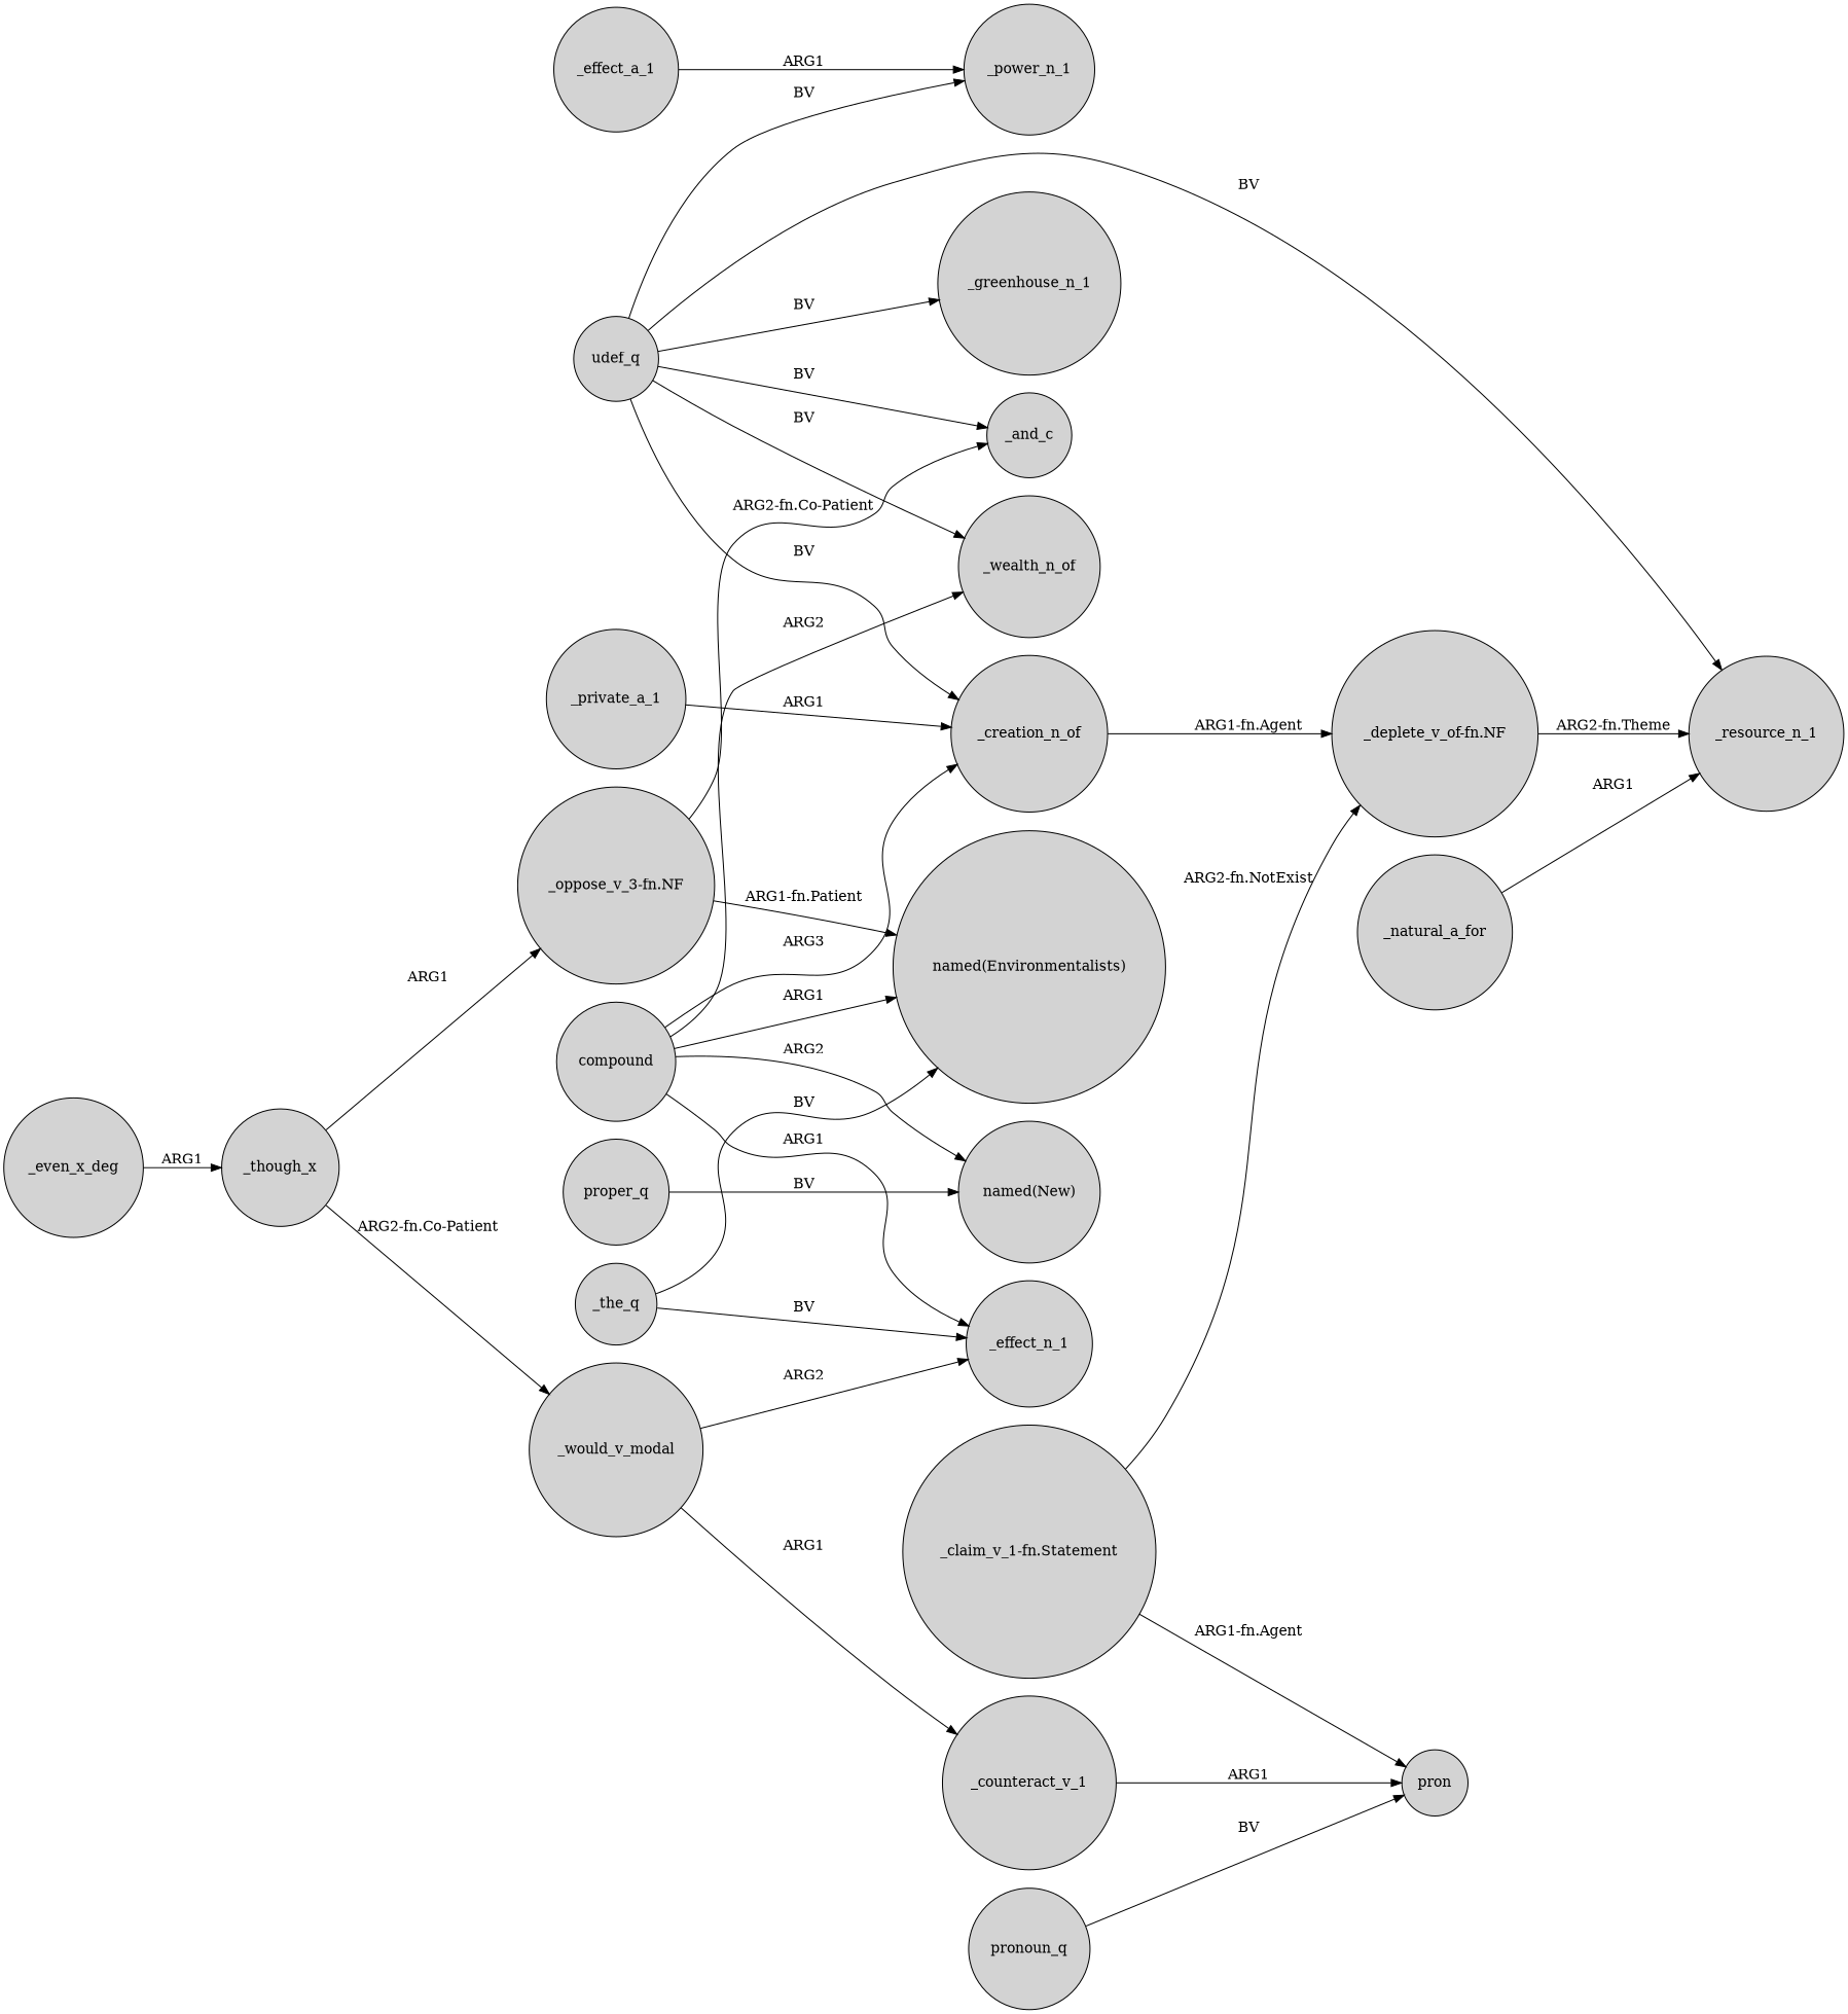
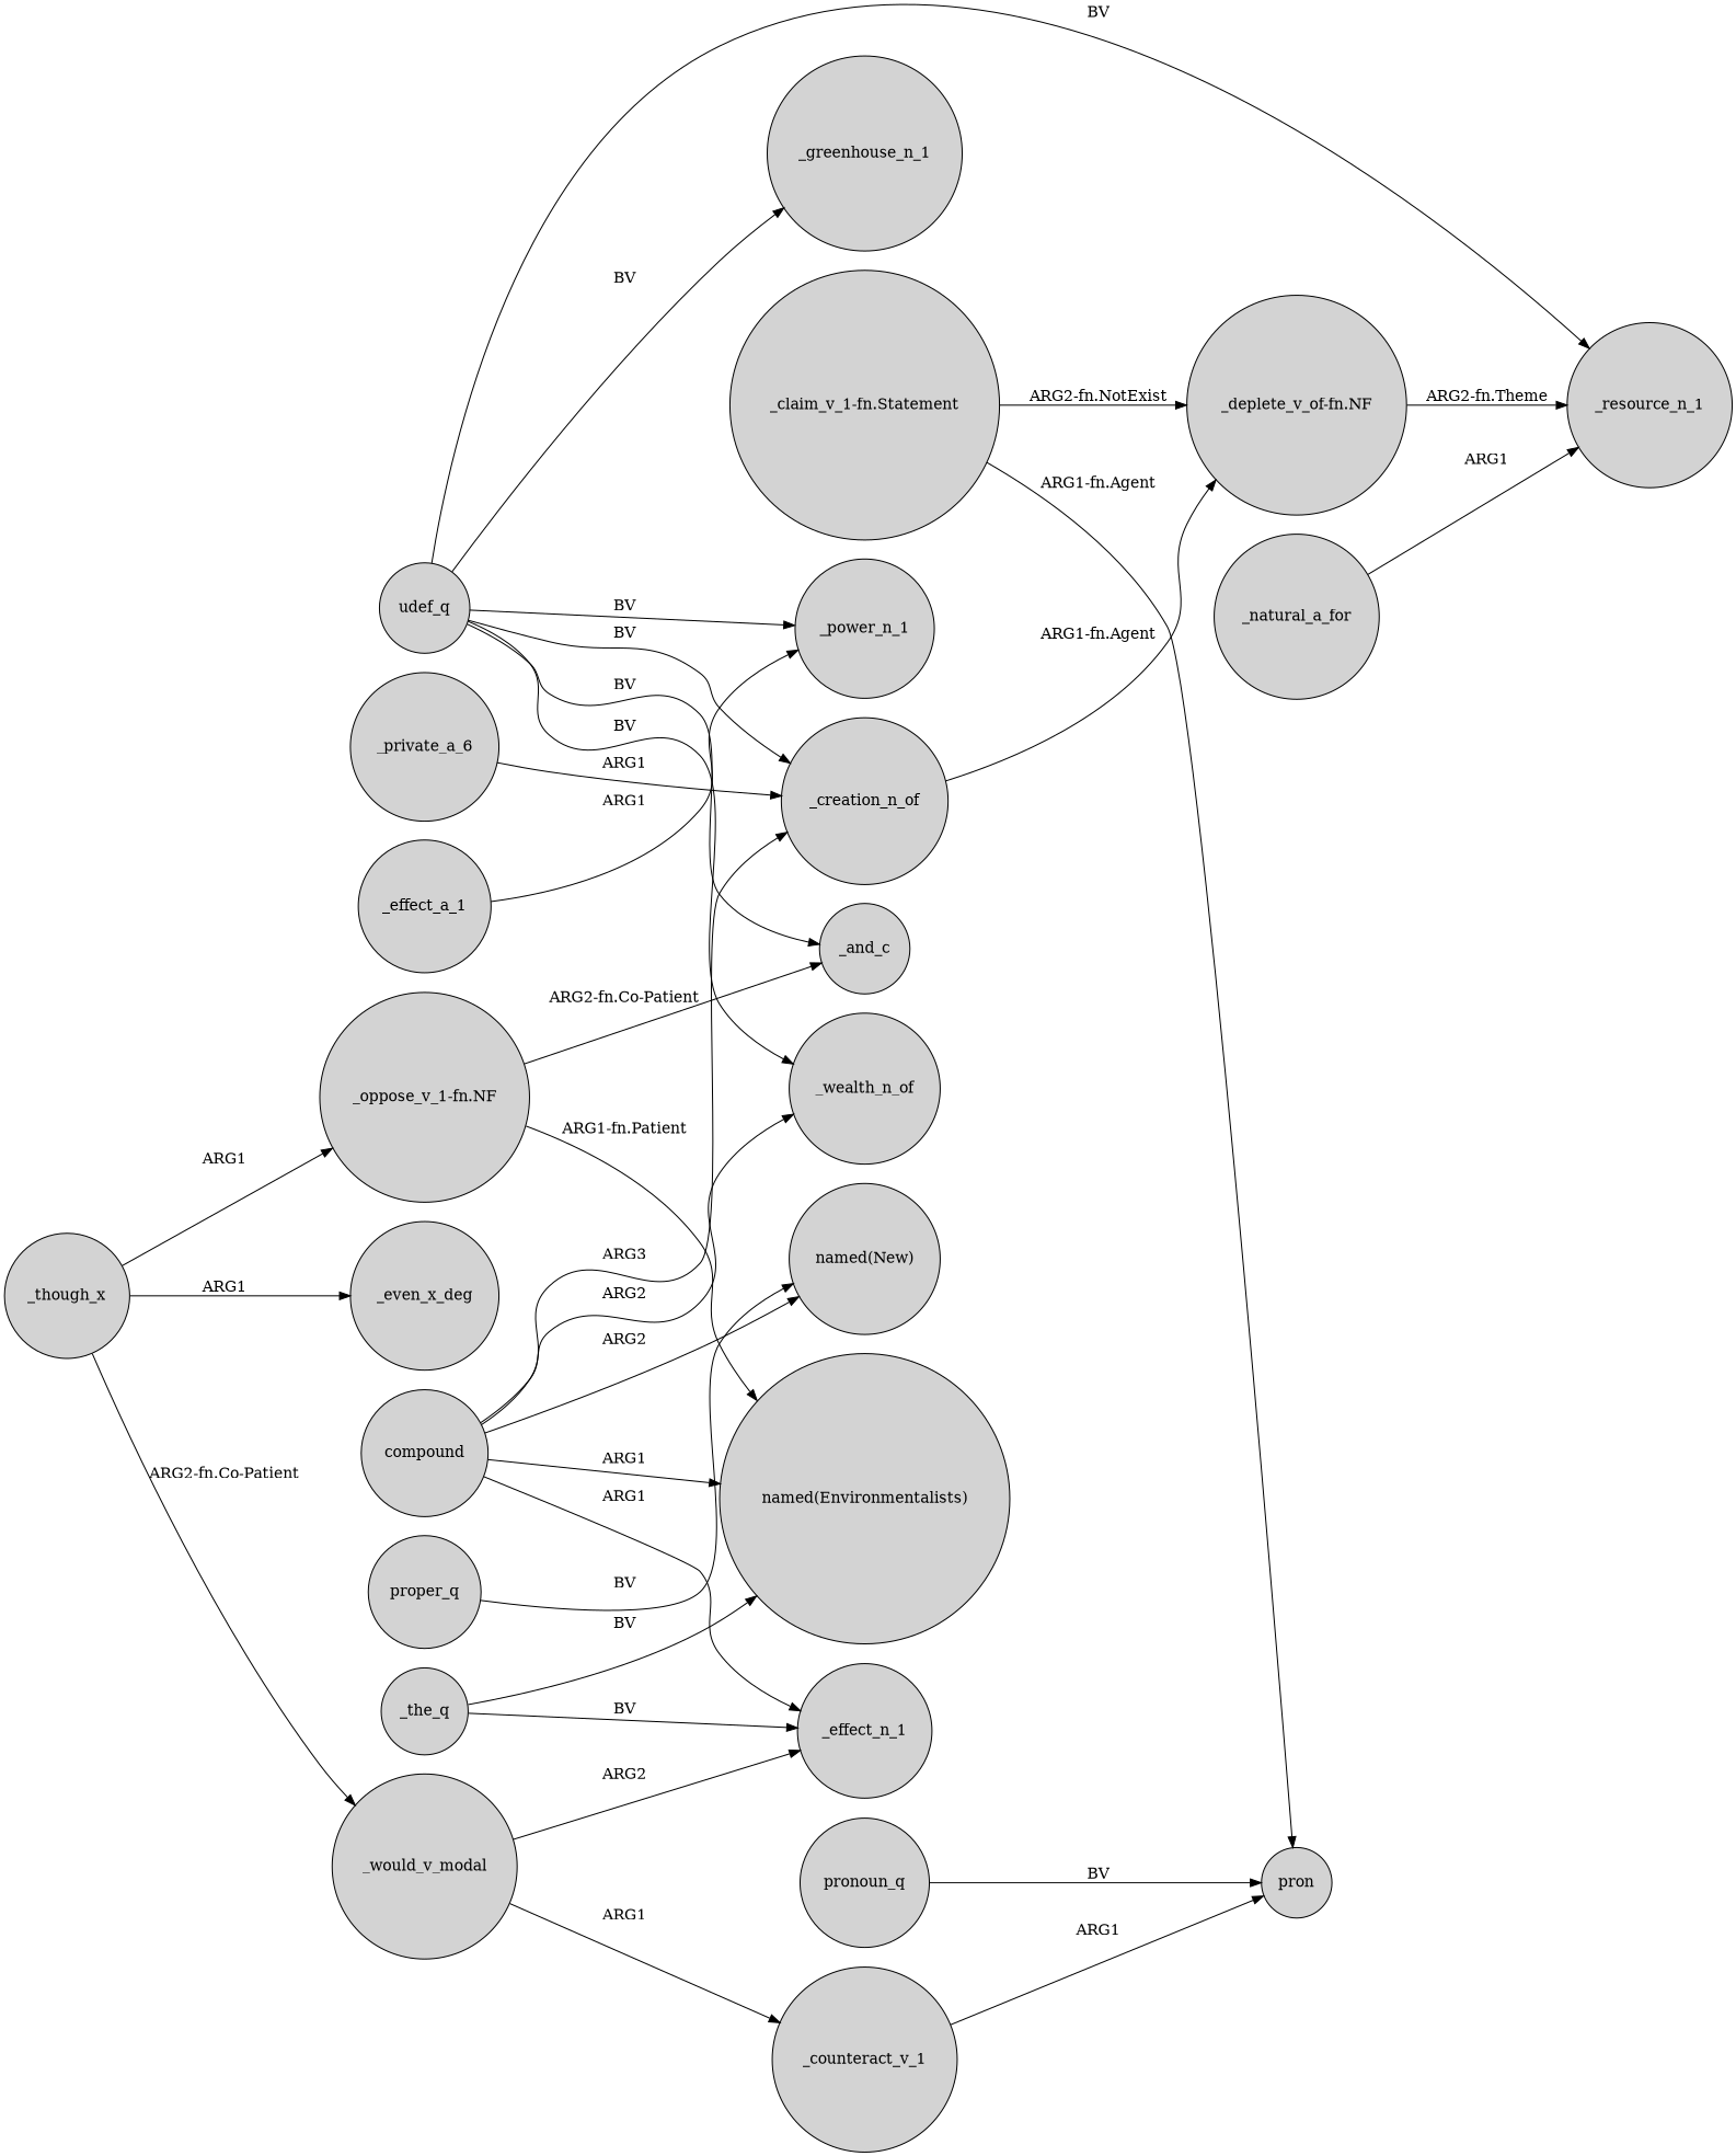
  digraph {
    rankdir=LR
    node [shape=circle style=filled]
    _counteract_v_1
    pron
    compound
    _effect_n_1
    "named(New)"
    _wealth_n_of
    "named(Environmentalists)"
    _creation_n_of
    "_deplete_v_of-fn.NF"
    "_claim_v_1-fn.Statement"
    _resource_n_1
    _though_x
-   "_oppose_v_1-fn.NF" [label="_oppose_v_3-fn.NF"]
+   "_oppose_v_1-fn.NF"
    _would_v_modal
    _and_c
    proper_q
    _even_x_deg
    _natural_a_for
    udef_q
    _greenhouse_n_1
    _power_n_1
    pronoun_q
    n23 [label=_effect_a_1]
    _the_q
-   _private_a_1
+   _private_a_1 [label=_private_a_6]
    _counteract_v_1 -> pron [label=ARG1]
    compound -> _effect_n_1 [label=ARG1]
    compound -> "named(New)" [label=ARG2]
    compound -> _wealth_n_of [label=ARG2]
    compound -> "named(Environmentalists)" [label=ARG1]
    compound -> _creation_n_of [label=ARG3]
    _creation_n_of -> "_deplete_v_of-fn.NF" [label="ARG1-fn.Agent"]
    "_deplete_v_of-fn.NF" -> _resource_n_1 [label="ARG2-fn.Theme"]
    "_claim_v_1-fn.Statement" -> pron [label="ARG1-fn.Agent"]
    "_claim_v_1-fn.Statement" -> "_deplete_v_of-fn.NF" [label="ARG2-fn.NotExist"]
    _though_x -> "_oppose_v_1-fn.NF" [label=ARG1]
    _though_x -> _would_v_modal [label="ARG2-fn.Co-Patient"]
    "_oppose_v_1-fn.NF" -> "named(Environmentalists)" [label="ARG1-fn.Patient"]
    "_oppose_v_1-fn.NF" -> _and_c [label="ARG2-fn.Co-Patient"]
    _would_v_modal -> _counteract_v_1 [label=ARG1]
    _would_v_modal -> _effect_n_1 [label=ARG2]
    proper_q -> "named(New)" [label=BV]
-   _even_x_deg -> _though_x [label=ARG1]
+   _though_x -> _even_x_deg [label=ARG1]
    _natural_a_for -> _resource_n_1 [label=ARG1]
    udef_q -> _wealth_n_of [label=BV]
    udef_q -> _creation_n_of [label=BV]
    udef_q -> _resource_n_1 [label=BV]
    udef_q -> _and_c [label=BV]
    udef_q -> _greenhouse_n_1 [label=BV]
    udef_q -> _power_n_1 [label=BV]
    pronoun_q -> pron [label=BV]
    n23 -> _power_n_1 [label=ARG1]
    _the_q -> _effect_n_1 [label=BV]
    _the_q -> "named(Environmentalists)" [label=BV]
    _private_a_1 -> _creation_n_of [label=ARG1]
  }
